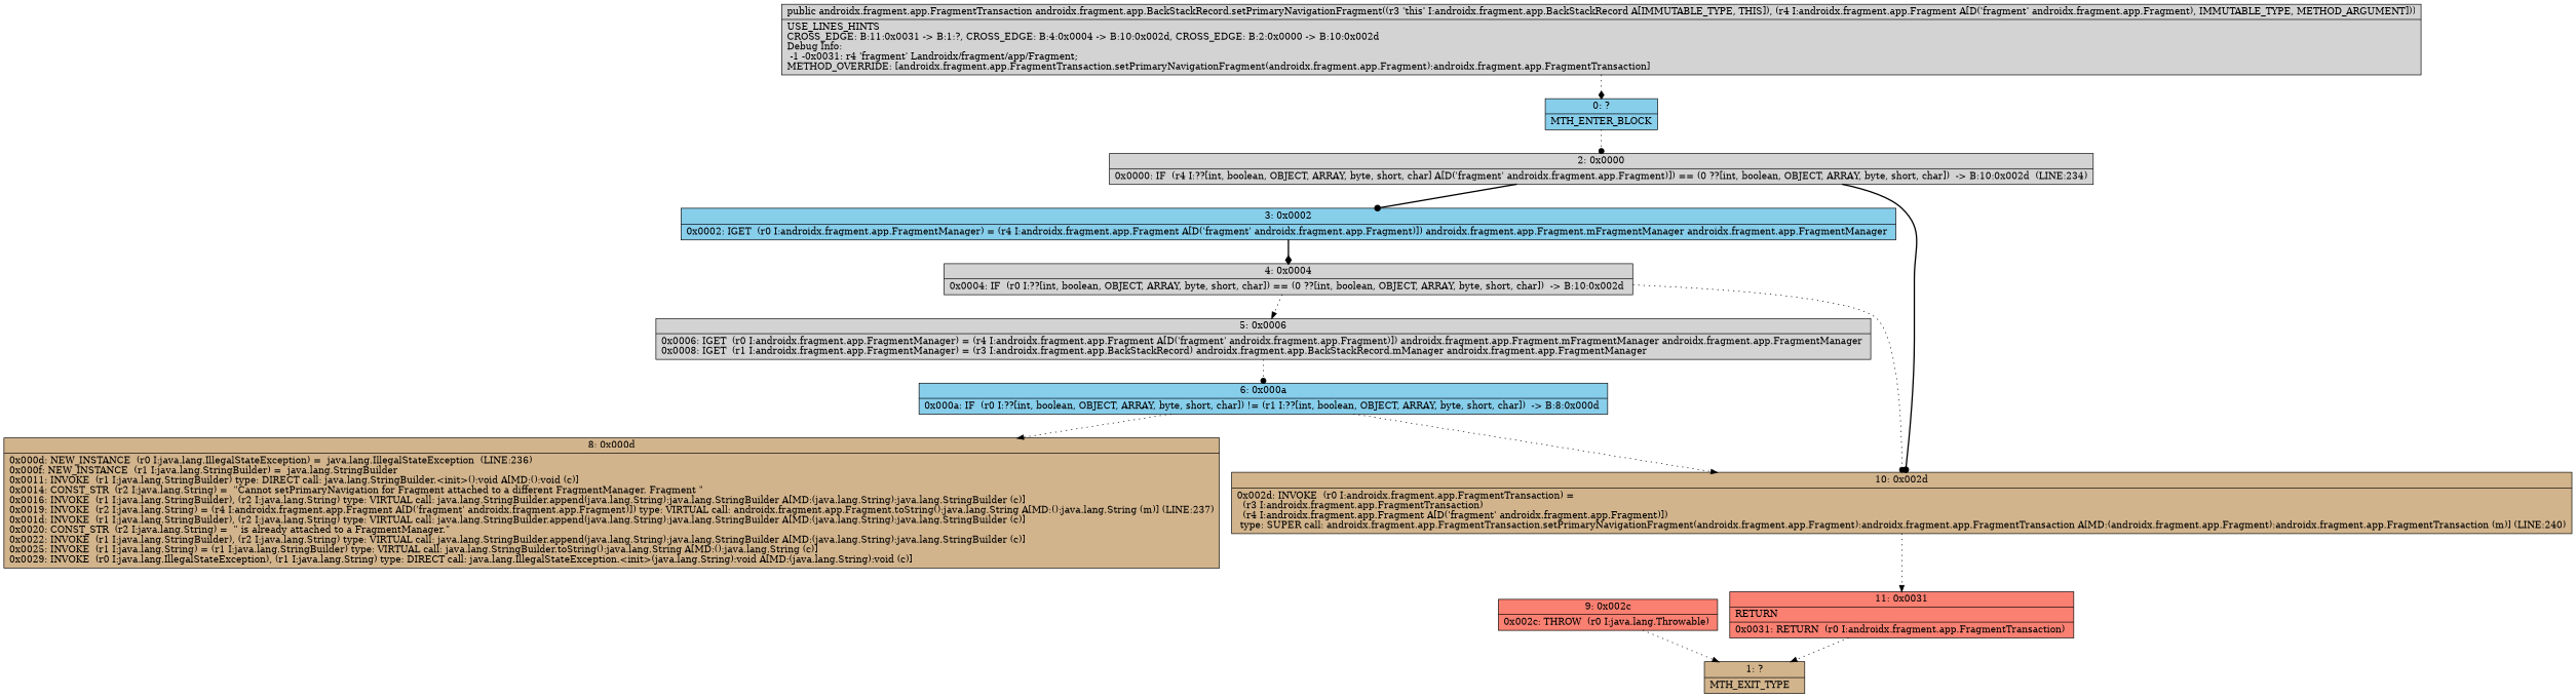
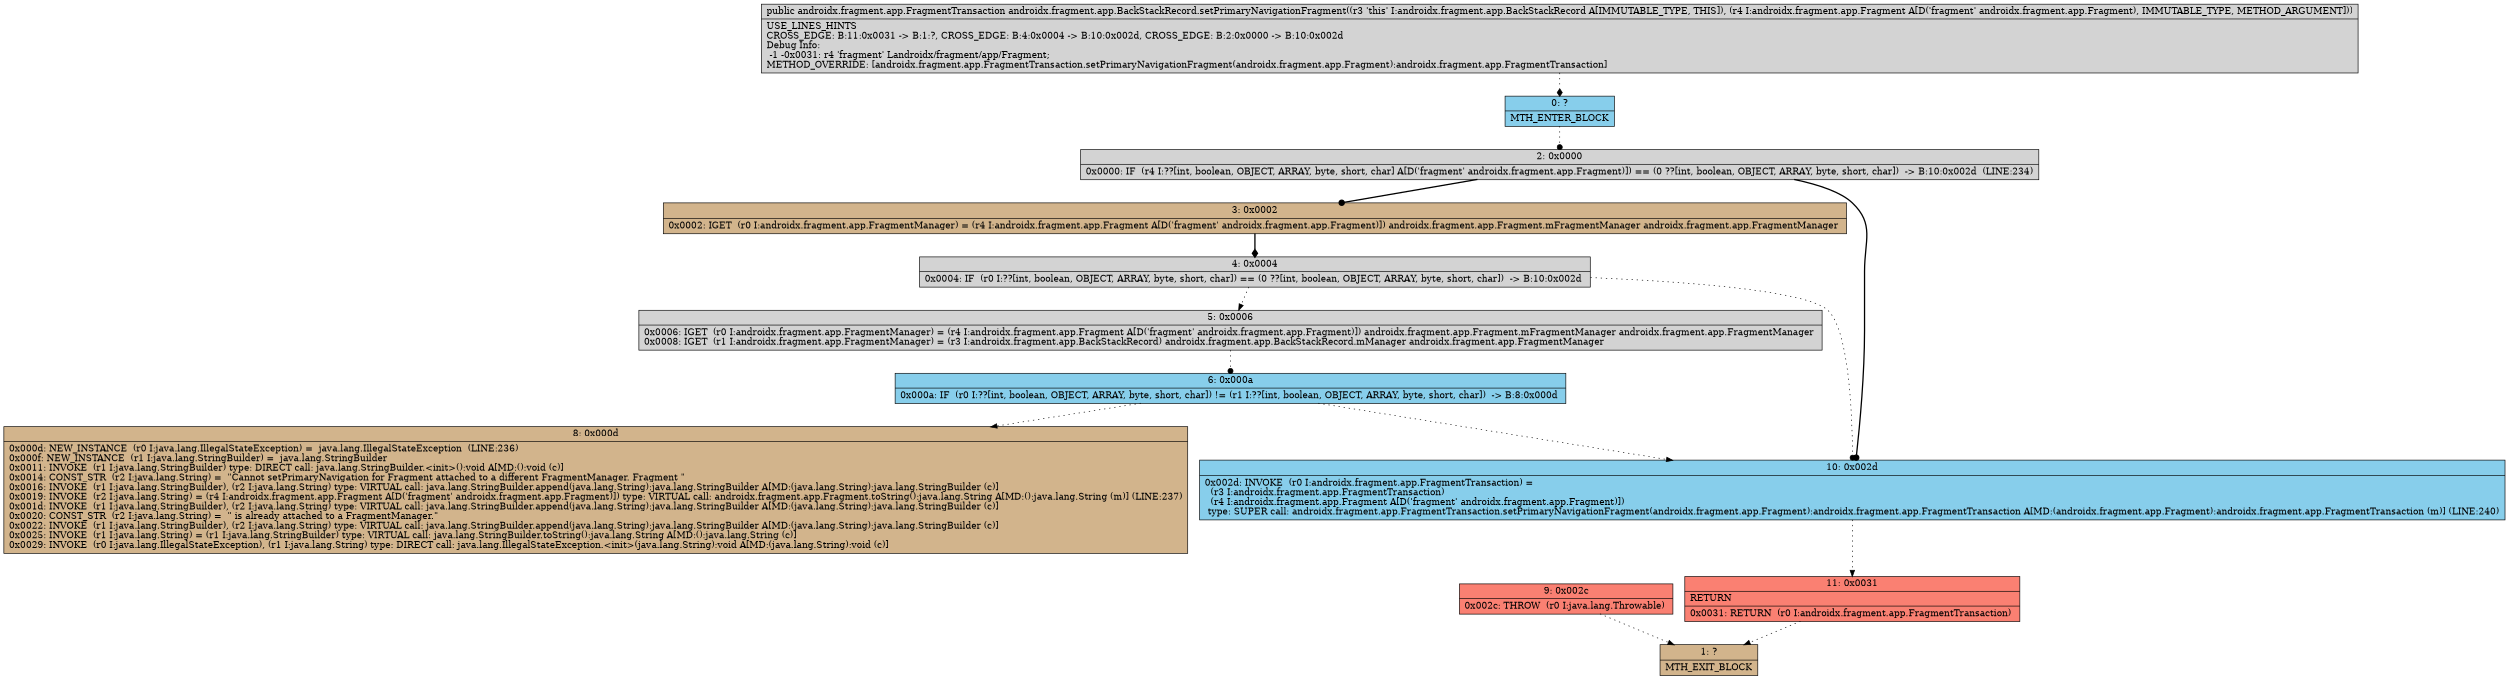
  digraph {
    node [fillcolor=lightgrey shape=record style=filled]
    edge [arrowhead=normal style=dotted]
    n1 [fillcolor=skyblue label="{0\:\ ?|MTH_ENTER_BLOCK\l}"]
    n2 [label="{2\:\ 0x0000|0x0000: IF  (r4 I:??[int, boolean, OBJECT, ARRAY, byte, short, char] A[D('fragment' androidx.fragment.app.Fragment)]) == (0 ??[int, boolean, OBJECT, ARRAY, byte, short, char])  \-\> B:10:0x002d  (LINE:234)\l}"]
-   n3 [fillcolor=skyblue label="{3\:\ 0x0002|0x0002: IGET  (r0 I:androidx.fragment.app.FragmentManager) = (r4 I:androidx.fragment.app.Fragment A[D('fragment' androidx.fragment.app.Fragment)]) androidx.fragment.app.Fragment.mFragmentManager androidx.fragment.app.FragmentManager \l}"]
-   n4 [fillcolor=tan label="{10\:\ 0x002d|0x002d: INVOKE  (r0 I:androidx.fragment.app.FragmentTransaction) = \l  (r3 I:androidx.fragment.app.FragmentTransaction)\l  (r4 I:androidx.fragment.app.Fragment A[D('fragment' androidx.fragment.app.Fragment)])\l type: SUPER call: androidx.fragment.app.FragmentTransaction.setPrimaryNavigationFragment(androidx.fragment.app.Fragment):androidx.fragment.app.FragmentTransaction A[MD:(androidx.fragment.app.Fragment):androidx.fragment.app.FragmentTransaction (m)] (LINE:240)\l}"]
+   n3 [fillcolor=tan label="{3\:\ 0x0002|0x0002: IGET  (r0 I:androidx.fragment.app.FragmentManager) = (r4 I:androidx.fragment.app.Fragment A[D('fragment' androidx.fragment.app.Fragment)]) androidx.fragment.app.Fragment.mFragmentManager androidx.fragment.app.FragmentManager \l}"]
+   n4 [fillcolor=skyblue label="{10\:\ 0x002d|0x002d: INVOKE  (r0 I:androidx.fragment.app.FragmentTransaction) = \l  (r3 I:androidx.fragment.app.FragmentTransaction)\l  (r4 I:androidx.fragment.app.Fragment A[D('fragment' androidx.fragment.app.Fragment)])\l type: SUPER call: androidx.fragment.app.FragmentTransaction.setPrimaryNavigationFragment(androidx.fragment.app.Fragment):androidx.fragment.app.FragmentTransaction A[MD:(androidx.fragment.app.Fragment):androidx.fragment.app.FragmentTransaction (m)] (LINE:240)\l}"]
    n5 [label="{4\:\ 0x0004|0x0004: IF  (r0 I:??[int, boolean, OBJECT, ARRAY, byte, short, char]) == (0 ??[int, boolean, OBJECT, ARRAY, byte, short, char])  \-\> B:10:0x002d \l}"]
    n6 [fillcolor=salmon label="{11\:\ 0x0031|RETURN\l|0x0031: RETURN  (r0 I:androidx.fragment.app.FragmentTransaction) \l}"]
    n7 [label="{5\:\ 0x0006|0x0006: IGET  (r0 I:androidx.fragment.app.FragmentManager) = (r4 I:androidx.fragment.app.Fragment A[D('fragment' androidx.fragment.app.Fragment)]) androidx.fragment.app.Fragment.mFragmentManager androidx.fragment.app.FragmentManager \l0x0008: IGET  (r1 I:androidx.fragment.app.FragmentManager) = (r3 I:androidx.fragment.app.BackStackRecord) androidx.fragment.app.BackStackRecord.mManager androidx.fragment.app.FragmentManager \l}"]
    n8 [fillcolor=skyblue label="{6\:\ 0x000a|0x000a: IF  (r0 I:??[int, boolean, OBJECT, ARRAY, byte, short, char]) != (r1 I:??[int, boolean, OBJECT, ARRAY, byte, short, char])  \-\> B:8:0x000d \l}"]
    n9 [fillcolor=tan label="{8\:\ 0x000d|0x000d: NEW_INSTANCE  (r0 I:java.lang.IllegalStateException) =  java.lang.IllegalStateException  (LINE:236)\l0x000f: NEW_INSTANCE  (r1 I:java.lang.StringBuilder) =  java.lang.StringBuilder \l0x0011: INVOKE  (r1 I:java.lang.StringBuilder) type: DIRECT call: java.lang.StringBuilder.\<init\>():void A[MD:():void (c)]\l0x0014: CONST_STR  (r2 I:java.lang.String) =  \"Cannot setPrimaryNavigation for Fragment attached to a different FragmentManager. Fragment \" \l0x0016: INVOKE  (r1 I:java.lang.StringBuilder), (r2 I:java.lang.String) type: VIRTUAL call: java.lang.StringBuilder.append(java.lang.String):java.lang.StringBuilder A[MD:(java.lang.String):java.lang.StringBuilder (c)]\l0x0019: INVOKE  (r2 I:java.lang.String) = (r4 I:androidx.fragment.app.Fragment A[D('fragment' androidx.fragment.app.Fragment)]) type: VIRTUAL call: androidx.fragment.app.Fragment.toString():java.lang.String A[MD:():java.lang.String (m)] (LINE:237)\l0x001d: INVOKE  (r1 I:java.lang.StringBuilder), (r2 I:java.lang.String) type: VIRTUAL call: java.lang.StringBuilder.append(java.lang.String):java.lang.StringBuilder A[MD:(java.lang.String):java.lang.StringBuilder (c)]\l0x0020: CONST_STR  (r2 I:java.lang.String) =  \" is already attached to a FragmentManager.\" \l0x0022: INVOKE  (r1 I:java.lang.StringBuilder), (r2 I:java.lang.String) type: VIRTUAL call: java.lang.StringBuilder.append(java.lang.String):java.lang.StringBuilder A[MD:(java.lang.String):java.lang.StringBuilder (c)]\l0x0025: INVOKE  (r1 I:java.lang.String) = (r1 I:java.lang.StringBuilder) type: VIRTUAL call: java.lang.StringBuilder.toString():java.lang.String A[MD:():java.lang.String (c)]\l0x0029: INVOKE  (r0 I:java.lang.IllegalStateException), (r1 I:java.lang.String) type: DIRECT call: java.lang.IllegalStateException.\<init\>(java.lang.String):void A[MD:(java.lang.String):void (c)]\l}"]
    n10 [fillcolor=salmon label="{9\:\ 0x002c|0x002c: THROW  (r0 I:java.lang.Throwable) \l}"]
-   n11 [fillcolor=tan label="{1\:\ ?|MTH_EXIT_TYPE\l}"]
+   n11 [fillcolor=tan label="{1\:\ ?|MTH_EXIT_BLOCK\l}"]
    n12 [label="{public androidx.fragment.app.FragmentTransaction androidx.fragment.app.BackStackRecord.setPrimaryNavigationFragment((r3 'this' I:androidx.fragment.app.BackStackRecord A[IMMUTABLE_TYPE, THIS]), (r4 I:androidx.fragment.app.Fragment A[D('fragment' androidx.fragment.app.Fragment), IMMUTABLE_TYPE, METHOD_ARGUMENT]))  | USE_LINES_HINTS\lCROSS_EDGE: B:11:0x0031 \-\> B:1:?, CROSS_EDGE: B:4:0x0004 \-\> B:10:0x002d, CROSS_EDGE: B:2:0x0000 \-\> B:10:0x002d\lDebug Info:\l  \-1 \-0x0031: r4 'fragment' Landroidx\/fragment\/app\/Fragment;\lMETHOD_OVERRIDE: [androidx.fragment.app.FragmentTransaction.setPrimaryNavigationFragment(androidx.fragment.app.Fragment):androidx.fragment.app.FragmentTransaction]\l}"]
    n1 -> n2 [arrowhead=dot]
    n2 -> n3 [arrowhead=dot style=bold]
    n2 -> n4 [arrowhead=dot style=bold]
    n3 -> n5 [arrowhead=diamond style=bold]
    n4 -> n6
    n5 -> n4 [arrowhead=dot]
    n5 -> n7
    n6 -> n11
    n7 -> n8 [arrowhead=dot]
    n8 -> n4
    n8 -> n9
    n10 -> n11
    n12 -> n1 [arrowhead=diamond]
  }
